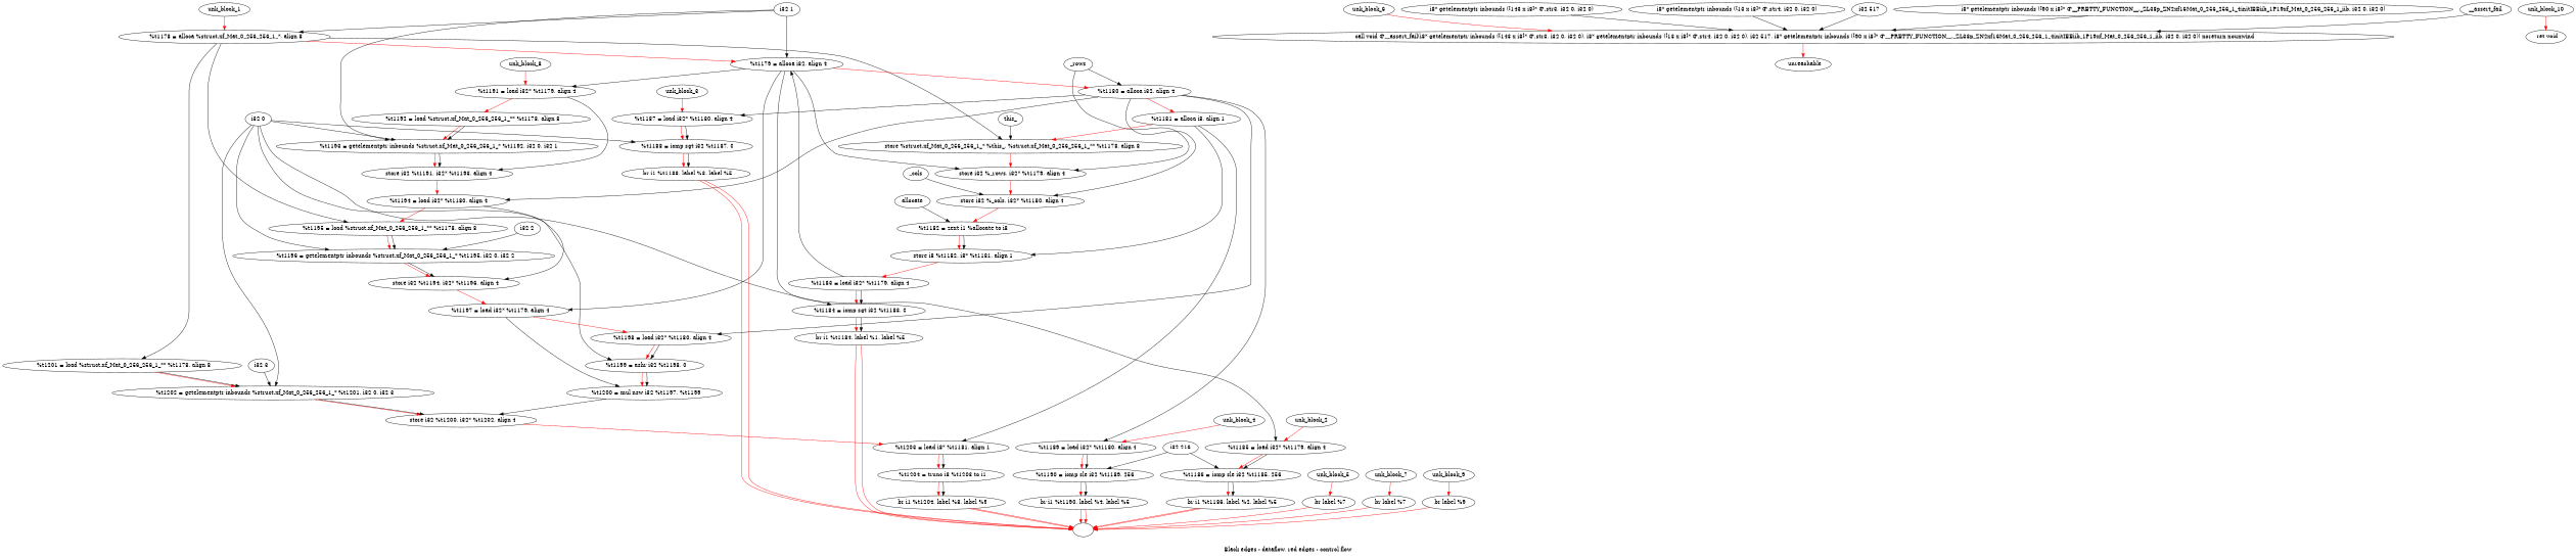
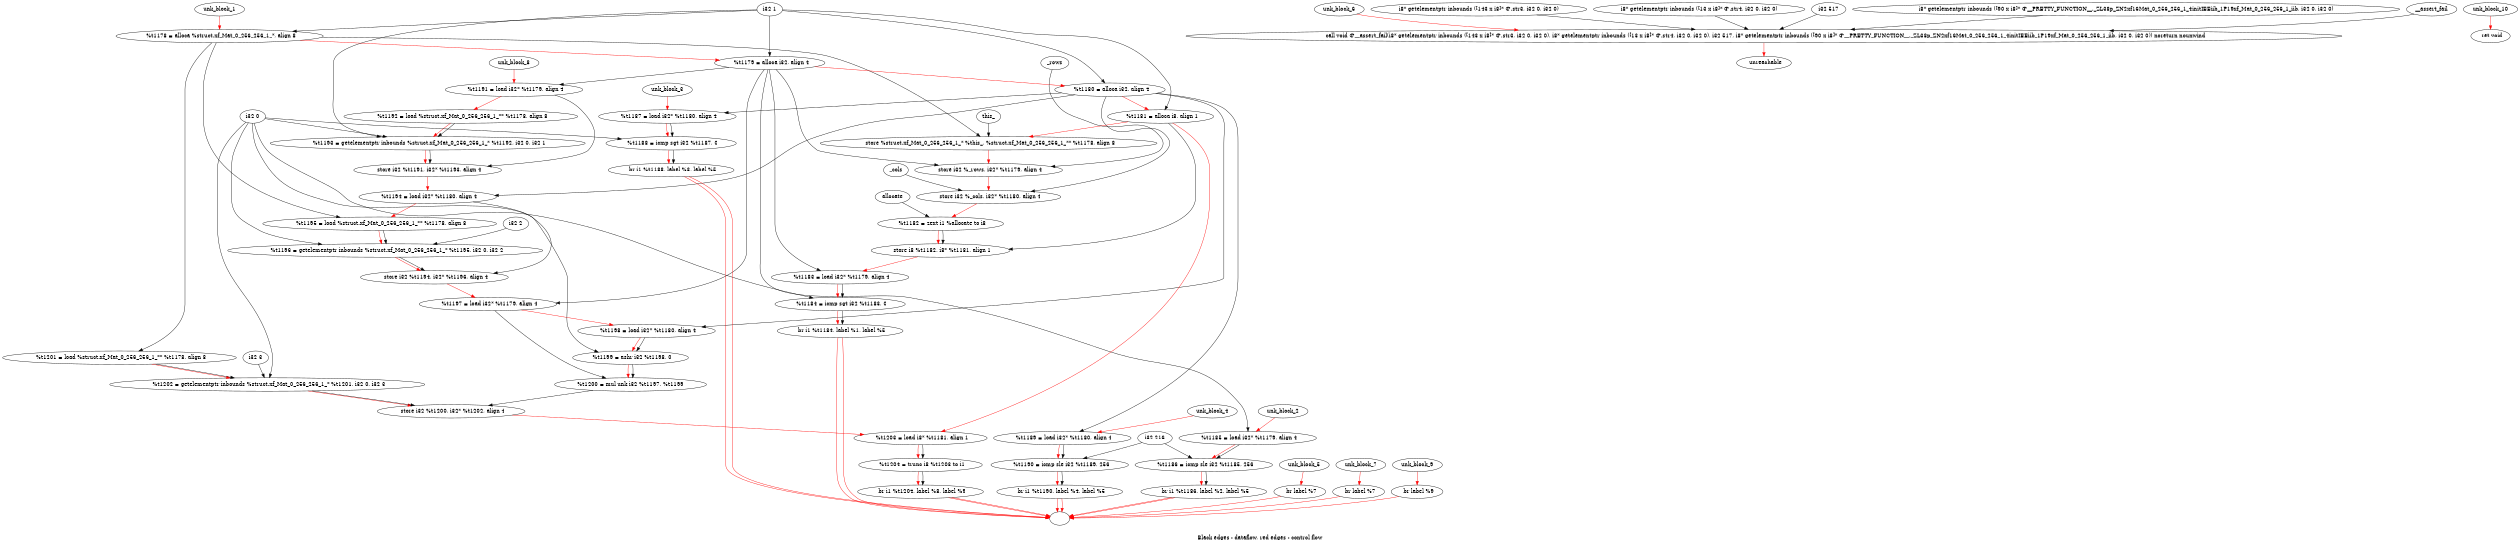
  digraph {
    compound=true
    label="Black edges - dataflow, red edges - control flow"
    n1 [label="  %t1178 = alloca %struct.xf_Mat_0_256_256_1_*, align 8"]
    n2 [label="  %t1179 = alloca i32, align 4"]
    n3 [label="  store %struct.xf_Mat_0_256_256_1_* %this_, %struct.xf_Mat_0_256_256_1_** %t1178, align 8"]
    n4 [label="  %t1195 = load %struct.xf_Mat_0_256_256_1_** %t1178, align 8"]
    n5 [label="  %t1201 = load %struct.xf_Mat_0_256_256_1_** %t1178, align 8"]
    n6 [label="  %t1180 = alloca i32, align 4"]
    n7 [label="  store i32 %_rows, i32* %t1179, align 4"]
    n8 [label="  %t1183 = load i32* %t1179, align 4"]
    n9 [label="  %t1185 = load i32* %t1179, align 4"]
    n10 [label="  %t1191 = load i32* %t1179, align 4"]
    n11 [label="  %t1197 = load i32* %t1179, align 4"]
    n12 [label="  %t1192 = load %struct.xf_Mat_0_256_256_1_** %t1178, align 8"]
    n13 [label="  %t1193 = getelementptr inbounds %struct.xf_Mat_0_256_256_1_* %t1192, i32 0, i32 1"]
    n14 [label="  %t1196 = getelementptr inbounds %struct.xf_Mat_0_256_256_1_* %t1195, i32 0, i32 2"]
    n15 [label="  %t1202 = getelementptr inbounds %struct.xf_Mat_0_256_256_1_* %t1201, i32 0, i32 3"]
    n16 [label="  %t1181 = alloca i8, align 1"]
    n17 [label="  store i32 %_cols, i32* %t1180, align 4"]
    n18 [label="  %t1187 = load i32* %t1180, align 4"]
    n19 [label="  %t1189 = load i32* %t1180, align 4"]
    n20 [label="  %t1194 = load i32* %t1180, align 4"]
    n21 [label="  %t1198 = load i32* %t1180, align 4"]
    n22 [label="  %t1184 = icmp sgt i32 %t1183, 0"]
    n23 [label="  %t1186 = icmp sle i32 %t1185, 256"]
    n24 [label="  store i32 %t1191, i32* %t1193, align 4"]
-   n25 [label="  %t1200 = mul nsw i32 %t1197, %t1199"]
+   n25 [label="%t1200 = mul unk i32 %t1197, %t1199"]
    n26 [label="  store i8 %t1182, i8* %t1181, align 1"]
    n27 [label="  %t1203 = load i8* %t1181, align 1"]
    n28 [label="  %t1182 = zext i1 %allocate to i8"]
    n29 [label="  %t1188 = icmp sgt i32 %t1187, 0"]
    n30 [label="  %t1190 = icmp sle i32 %t1189, 256"]
    n31 [label="  store i32 %t1194, i32* %t1196, align 4"]
    n32 [label="  %t1199 = ashr i32 %t1198, 0"]
    n33 [label="  %t1204 = trunc i8 %t1203 to i1"]
    n34 [label="  br i1 %t1184, label %1, label %5"]
    ""
    unk_block_1
    "i32 1"
    this_
    _rows
    _cols
    allocate
    "i32 0"
    n43 [label="  br i1 %t1188, label %3, label %5"]
    n44 [label="  store i32 %t1200, i32* %t1202, align 4"]
    n45 [label="  br i1 %t1186, label %2, label %5"]
    unk_block_2
    n47 [label="i32 216"]
    n48 [label="  br i1 %t1190, label %4, label %5"]
    unk_block_3
    unk_block_4
    n51 [label="  br label %7"]
    unk_block_5
    n53 [label="  call void @__assert_fail(i8* getelementptr inbounds ([143 x i8]* @.str3, i32 0, i32 0), i8* getelementptr inbounds ([13 x i8]* @.str4, i32 0, i32 0), i32 517, i8* getelementptr inbounds ([90 x i8]* @__PRETTY_FUNCTION__._ZL38p_ZN2xf16Mat_0_256_256_1_4initIEEiib_1P19xf_Mat_0_256_256_1_iib, i32 0, i32 0)) noreturn nounwind"]
    n54 [label="  unreachable"]
    unk_block_6
    "i8* getelementptr inbounds ([143 x i8]* @.str3, i32 0, i32 0)"
    "i8* getelementptr inbounds ([13 x i8]* @.str4, i32 0, i32 0)"
    "i32 517"
    "i8* getelementptr inbounds ([90 x i8]* @__PRETTY_FUNCTION__._ZL38p_ZN2xf16Mat_0_256_256_1_4initIEEiib_1P19xf_Mat_0_256_256_1_iib, i32 0, i32 0)"
    __assert_fail
    n61 [label="  br label %7"]
    unk_block_7
    n63 [label="  br i1 %t1204, label %8, label %9"]
    unk_block_8
    "i32 2"
    "i32 3"
    n67 [label="  br label %9"]
    unk_block_9
    n69 [label="  ret void"]
    unk_block_10
    n1 -> n2 [color=red weight=2]
    n1 -> n3
    n1 -> n4
    n1 -> n5
    n2 -> n6 [color=red weight=2]
    n2 -> n7
-   n8 -> n2
+   n2 -> n8
    n2 -> n9
    n2 -> n10
    n2 -> n11
    n3 -> n7 [color=red weight=2]
    n4 -> n14 [color=red weight=2]
    n4 -> n14
    n5 -> n15 [color=red weight=2]
    n5 -> n15
    n6 -> n16 [color=red weight=2]
    n6 -> n17
    n6 -> n18
    n6 -> n19
    n6 -> n20
    n6 -> n21
    n7 -> n17 [color=red weight=2]
    n8 -> n22 [color=red weight=2]
    n8 -> n22
    n9 -> n23 [color=red weight=2]
    n9 -> n23
    n10 -> n12 [color=red weight=2]
    n10 -> n24
    n11 -> n21 [color=red weight=2]
    n11 -> n25
    n12 -> n13 [color=red weight=2]
    n12 -> n13
    n13 -> n24 [color=red weight=2]
    n13 -> n24
    n14 -> n31 [color=red weight=2]
    n14 -> n31
    n15 -> n44 [color=red weight=2]
    n15 -> n44
    n16 -> n3 [color=red weight=2]
    n16 -> n26
-   n16 -> n27
+   n16 -> n27 [color=red]
    n17 -> n28 [color=red weight=2]
    n18 -> n29 [color=red weight=2]
    n18 -> n29
    n19 -> n30 [color=red weight=2]
    n19 -> n30
    n20 -> n4 [color=red weight=2]
    n20 -> n31
    n21 -> n32 [color=red weight=2]
    n21 -> n32
    n22 -> n34 [color=red weight=2]
    n22 -> n34
    n23 -> n45 [color=red weight=2]
    n23 -> n45
    n24 -> n20 [color=red weight=2]
    n25 -> n44
    n26 -> n8 [color=red weight=2]
    n27 -> n33 [color=red weight=2]
    n27 -> n33
    n28 -> n26 [color=red weight=2]
    n28 -> n26
    n29 -> n43 [color=red weight=2]
    n29 -> n43
    n30 -> n48 [color=red weight=2]
    n30 -> n48
    n31 -> n11 [color=red weight=2]
    n32 -> n25 [color=red weight=2]
    n32 -> n25
    n33 -> n63 [color=red weight=2]
    n33 -> n63
    n34 -> "" [color=red]
    n34 -> "" [color=red]
    unk_block_1 -> n1 [color=red]
    "i32 1" -> n1
    "i32 1" -> n2
-   _rows -> n6
+   "i32 1" -> n6
    "i32 1" -> n13
+   "i32 1" -> n16
    this_ -> n3
    _rows -> n7
    _cols -> n17
    allocate -> n28
    "i32 0" -> n13
    "i32 0" -> n14
    "i32 0" -> n15
    "i32 0" -> n22
    "i32 0" -> n29
    "i32 0" -> n32
    n43 -> "" [color=red]
    n43 -> "" [color=red]
    n44 -> n27 [color=red weight=2]
    n45 -> "" [color=red]
    n45 -> "" [color=red]
    unk_block_2 -> n9 [color=red]
    n47 -> n23
    n47 -> n30
    n48 -> "" [color=red]
    n48 -> "" [color=red]
    unk_block_3 -> n18 [color=red]
    unk_block_4 -> n19 [color=red]
    n51 -> "" [color=red]
    unk_block_5 -> n51 [color=red]
    n53 -> n54 [color=red weight=2]
    unk_block_6 -> n53 [color=red]
    "i8* getelementptr inbounds ([143 x i8]* @.str3, i32 0, i32 0)" -> n53
    "i8* getelementptr inbounds ([13 x i8]* @.str4, i32 0, i32 0)" -> n53
    "i32 517" -> n53
    "i8* getelementptr inbounds ([90 x i8]* @__PRETTY_FUNCTION__._ZL38p_ZN2xf16Mat_0_256_256_1_4initIEEiib_1P19xf_Mat_0_256_256_1_iib, i32 0, i32 0)" -> n53
    __assert_fail -> n53
    n61 -> "" [color=red]
    unk_block_7 -> n61 [color=red]
    n63 -> "" [color=red]
    n63 -> "" [color=red]
    unk_block_8 -> n10 [color=red]
    "i32 2" -> n14
    "i32 3" -> n15
    n67 -> "" [color=red]
    unk_block_9 -> n67 [color=red]
    unk_block_10 -> n69 [color=red]
  }
